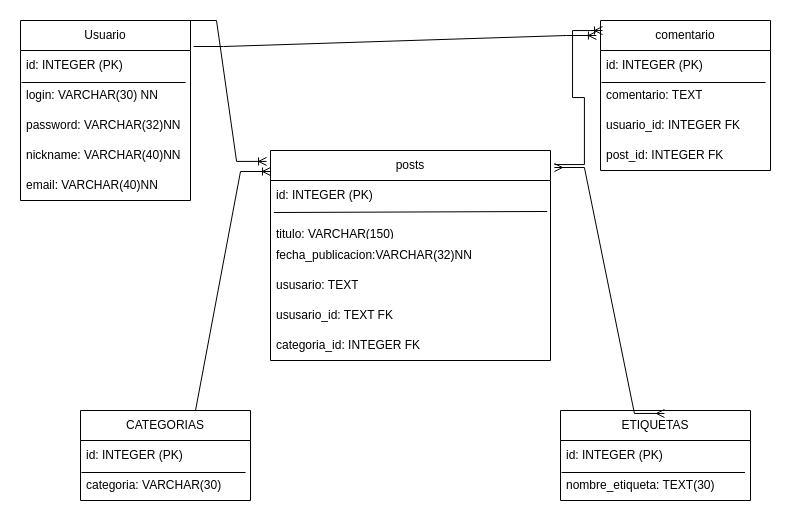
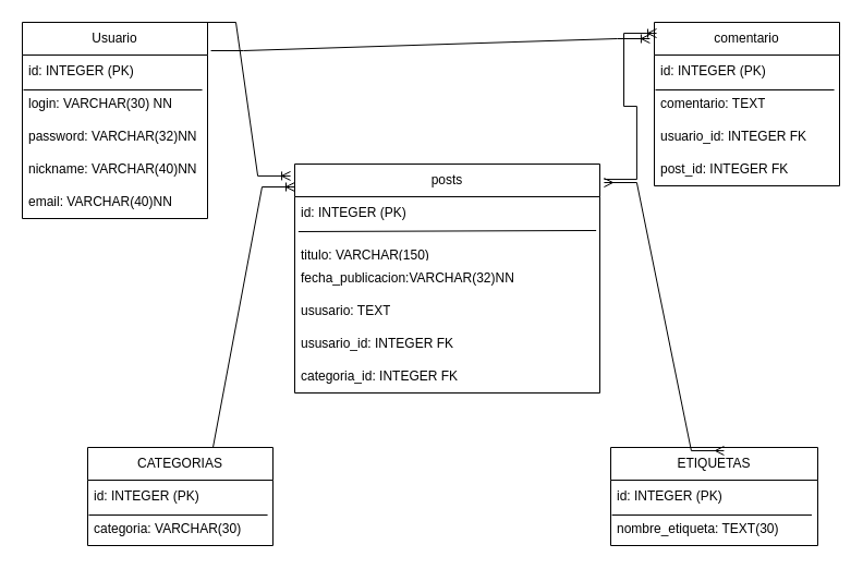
  <mxCell id="0" />
  <mxCell id="1" parent="0" />
  <mxCell id="2" value="Usuario" style="swimlane;fontStyle=0;childLayout=stackLayout;horizontal=1;startSize=30;horizontalStack=0;resizeParent=1;resizeParentMax=0;resizeLast=0;collapsible=1;marginBottom=0;whiteSpace=wrap;html=1;" parent="1" vertex="1"><mxGeometry x="20" y="20" width="170" height="180" as="geometry" /></mxCell>
  <mxCell id="3" value="id: INTEGER (PK)" style="text;strokeColor=none;fillColor=none;align=left;verticalAlign=middle;spacingLeft=4;spacingRight=4;overflow=hidden;points=[[0,0.5],[1,0.5]];portConstraint=eastwest;rotatable=0;whiteSpace=wrap;html=1;" parent="2" vertex="1"><mxGeometry y="30" width="170" height="30" as="geometry" /></mxCell>
  <mxCell id="4" value="login: VARCHAR(30) NN" style="text;strokeColor=none;fillColor=none;align=left;verticalAlign=middle;spacingLeft=4;spacingRight=4;overflow=hidden;points=[[0,0.5],[1,0.5]];portConstraint=eastwest;rotatable=0;whiteSpace=wrap;html=1;" parent="2" vertex="1"><mxGeometry y="60" width="170" height="30" as="geometry" /></mxCell>
  <mxCell id="5" value="password: VARCHAR(32)NN" style="text;strokeColor=none;fillColor=none;align=left;verticalAlign=middle;spacingLeft=4;spacingRight=4;overflow=hidden;points=[[0,0.5],[1,0.5]];portConstraint=eastwest;rotatable=0;whiteSpace=wrap;html=1;" parent="2" vertex="1"><mxGeometry y="90" width="170" height="30" as="geometry" /></mxCell>
  <mxCell id="6" value="nickname: VARCHAR(40)NN" style="text;strokeColor=none;fillColor=none;align=left;verticalAlign=middle;spacingLeft=4;spacingRight=4;overflow=hidden;points=[[0,0.5],[1,0.5]];portConstraint=eastwest;rotatable=0;whiteSpace=wrap;html=1;" parent="2" vertex="1"><mxGeometry y="120" width="170" height="30" as="geometry" /></mxCell>
  <mxCell id="7" value="email: VARCHAR(40)NN" style="text;strokeColor=none;fillColor=none;align=left;verticalAlign=middle;spacingLeft=4;spacingRight=4;overflow=hidden;points=[[0,0.5],[1,0.5]];portConstraint=eastwest;rotatable=0;whiteSpace=wrap;html=1;" parent="2" vertex="1"><mxGeometry y="150" width="170" height="30" as="geometry" /></mxCell>
  <mxCell id="8" value="" style="endArrow=none;html=1;rounded=0;exitX=0.006;exitY=0.067;exitDx=0;exitDy=0;exitPerimeter=0;entryX=0.971;entryY=0.067;entryDx=0;entryDy=0;entryPerimeter=0;" parent="2" source="4" target="4" edge="1"><mxGeometry width="50" height="50" relative="1" as="geometry"><mxPoint x="210" y="140" as="sourcePoint" /><mxPoint x="260" y="90" as="targetPoint" /></mxGeometry></mxCell>
  <mxCell id="9" value="posts" style="swimlane;fontStyle=0;childLayout=stackLayout;horizontal=1;startSize=30;horizontalStack=0;resizeParent=1;resizeParentMax=0;resizeLast=0;collapsible=1;marginBottom=0;whiteSpace=wrap;html=1;" parent="1" vertex="1"><mxGeometry x="270" y="150" width="280" height="210" as="geometry" /></mxCell>
  <mxCell id="10" value="id: INTEGER (PK)" style="text;strokeColor=none;fillColor=none;align=left;verticalAlign=middle;spacingLeft=4;spacingRight=4;overflow=hidden;points=[[0,0.5],[1,0.5]];portConstraint=eastwest;rotatable=0;whiteSpace=wrap;html=1;" parent="9" vertex="1"><mxGeometry y="30" width="280" height="30" as="geometry" /></mxCell>
  <mxCell id="11" value="&lt;div&gt;&lt;br&gt;&lt;/div&gt;titulo: VARCHAR(150)&amp;nbsp;" style="text;strokeColor=none;fillColor=none;align=left;verticalAlign=middle;spacingLeft=4;spacingRight=4;overflow=hidden;points=[[0,0.5],[1,0.5]];portConstraint=eastwest;rotatable=0;whiteSpace=wrap;html=1;" parent="9" vertex="1"><mxGeometry y="60" width="280" height="30" as="geometry" /></mxCell>
  <mxCell id="12" value="fecha_publicacion:VARCHAR(32)NN" style="text;strokeColor=none;fillColor=none;align=left;verticalAlign=middle;spacingLeft=4;spacingRight=4;overflow=hidden;points=[[0,0.5],[1,0.5]];portConstraint=eastwest;rotatable=0;whiteSpace=wrap;html=1;" parent="9" vertex="1"><mxGeometry y="90" width="280" height="30" as="geometry" /></mxCell>
  <mxCell id="13" value="ususario: TEXT" style="text;strokeColor=none;fillColor=none;align=left;verticalAlign=middle;spacingLeft=4;spacingRight=4;overflow=hidden;points=[[0,0.5],[1,0.5]];portConstraint=eastwest;rotatable=0;whiteSpace=wrap;html=1;" parent="9" vertex="1"><mxGeometry y="120" width="280" height="30" as="geometry" /></mxCell>
  <mxCell id="14" value="" style="endArrow=none;html=1;rounded=0;entryX=0.012;entryY=0.067;entryDx=0;entryDy=0;entryPerimeter=0;exitX=0.988;exitY=0.033;exitDx=0;exitDy=0;exitPerimeter=0;" parent="9" source="11" target="11" edge="1"><mxGeometry width="50" height="50" relative="1" as="geometry"><mxPoint x="-90" y="190" as="sourcePoint" /><mxPoint x="-40" y="140" as="targetPoint" /></mxGeometry></mxCell>
- <mxCell id="15" value="ususario_id: TEXT FK" style="text;strokeColor=none;fillColor=none;align=left;verticalAlign=middle;spacingLeft=4;spacingRight=4;overflow=hidden;points=[[0,0.5],[1,0.5]];portConstraint=eastwest;rotatable=0;whiteSpace=wrap;html=1;" parent="9" vertex="1"><mxGeometry y="150" width="280" height="30" as="geometry" /></mxCell>
+ <mxCell id="15" value="ususario_id: INTEGER FK" style="text;strokeColor=none;fillColor=none;align=left;verticalAlign=middle;spacingLeft=4;spacingRight=4;overflow=hidden;points=[[0,0.5],[1,0.5]];portConstraint=eastwest;rotatable=0;whiteSpace=wrap;html=1;" parent="9" vertex="1"><mxGeometry y="150" width="280" height="30" as="geometry" /></mxCell>
  <mxCell id="16" value="categoria_id: INTEGER FK" style="text;strokeColor=none;fillColor=none;align=left;verticalAlign=middle;spacingLeft=4;spacingRight=4;overflow=hidden;points=[[0,0.5],[1,0.5]];portConstraint=eastwest;rotatable=0;whiteSpace=wrap;html=1;" parent="9" vertex="1"><mxGeometry y="180" width="280" height="30" as="geometry" /></mxCell>
  <mxCell id="17" value="comentario" style="swimlane;fontStyle=0;childLayout=stackLayout;horizontal=1;startSize=30;horizontalStack=0;resizeParent=1;resizeParentMax=0;resizeLast=0;collapsible=1;marginBottom=0;whiteSpace=wrap;html=1;" vertex="1" parent="1"><mxGeometry x="600" y="20" width="170" height="150" as="geometry" /></mxCell>
  <mxCell id="18" value="id: INTEGER (PK)" style="text;strokeColor=none;fillColor=none;align=left;verticalAlign=middle;spacingLeft=4;spacingRight=4;overflow=hidden;points=[[0,0.5],[1,0.5]];portConstraint=eastwest;rotatable=0;whiteSpace=wrap;html=1;" vertex="1" parent="17"><mxGeometry y="30" width="170" height="30" as="geometry" /></mxCell>
  <mxCell id="19" value="comentario: TEXT" style="text;strokeColor=none;fillColor=none;align=left;verticalAlign=middle;spacingLeft=4;spacingRight=4;overflow=hidden;points=[[0,0.5],[1,0.5]];portConstraint=eastwest;rotatable=0;whiteSpace=wrap;html=1;" vertex="1" parent="17"><mxGeometry y="60" width="170" height="30" as="geometry" /></mxCell>
  <mxCell id="20" value="usuario_id: INTEGER FK" style="text;strokeColor=none;fillColor=none;align=left;verticalAlign=middle;spacingLeft=4;spacingRight=4;overflow=hidden;points=[[0,0.5],[1,0.5]];portConstraint=eastwest;rotatable=0;whiteSpace=wrap;html=1;" vertex="1" parent="17"><mxGeometry y="90" width="170" height="30" as="geometry" /></mxCell>
  <mxCell id="21" value="post_id: INTEGER FK" style="text;strokeColor=none;fillColor=none;align=left;verticalAlign=middle;spacingLeft=4;spacingRight=4;overflow=hidden;points=[[0,0.5],[1,0.5]];portConstraint=eastwest;rotatable=0;whiteSpace=wrap;html=1;" vertex="1" parent="17"><mxGeometry y="120" width="170" height="30" as="geometry" /></mxCell>
  <mxCell id="22" value="" style="endArrow=none;html=1;rounded=0;exitX=0.006;exitY=0.067;exitDx=0;exitDy=0;exitPerimeter=0;entryX=0.971;entryY=0.067;entryDx=0;entryDy=0;entryPerimeter=0;" edge="1" parent="17" source="19" target="19"><mxGeometry width="50" height="50" relative="1" as="geometry"><mxPoint x="210" y="140" as="sourcePoint" /><mxPoint x="260" y="90" as="targetPoint" /></mxGeometry></mxCell>
  <mxCell id="23" value="CATEGORIAS" style="swimlane;fontStyle=0;childLayout=stackLayout;horizontal=1;startSize=30;horizontalStack=0;resizeParent=1;resizeParentMax=0;resizeLast=0;collapsible=1;marginBottom=0;whiteSpace=wrap;html=1;" vertex="1" parent="1"><mxGeometry x="80" y="410" width="170" height="90" as="geometry" /></mxCell>
  <mxCell id="24" value="id: INTEGER (PK)" style="text;strokeColor=none;fillColor=none;align=left;verticalAlign=middle;spacingLeft=4;spacingRight=4;overflow=hidden;points=[[0,0.5],[1,0.5]];portConstraint=eastwest;rotatable=0;whiteSpace=wrap;html=1;" vertex="1" parent="23"><mxGeometry y="30" width="170" height="30" as="geometry" /></mxCell>
  <mxCell id="25" value="categoria: VARCHAR(30)" style="text;strokeColor=none;fillColor=none;align=left;verticalAlign=middle;spacingLeft=4;spacingRight=4;overflow=hidden;points=[[0,0.5],[1,0.5]];portConstraint=eastwest;rotatable=0;whiteSpace=wrap;html=1;" vertex="1" parent="23"><mxGeometry y="60" width="170" height="30" as="geometry" /></mxCell>
  <mxCell id="26" value="" style="endArrow=none;html=1;rounded=0;exitX=0.006;exitY=0.067;exitDx=0;exitDy=0;exitPerimeter=0;entryX=0.971;entryY=0.067;entryDx=0;entryDy=0;entryPerimeter=0;" edge="1" parent="23" source="25" target="25"><mxGeometry width="50" height="50" relative="1" as="geometry"><mxPoint x="210" y="140" as="sourcePoint" /><mxPoint x="260" y="90" as="targetPoint" /></mxGeometry></mxCell>
  <mxCell id="27" value="ETIQUETAS" style="swimlane;fontStyle=0;childLayout=stackLayout;horizontal=1;startSize=30;horizontalStack=0;resizeParent=1;resizeParentMax=0;resizeLast=0;collapsible=1;marginBottom=0;whiteSpace=wrap;html=1;" vertex="1" parent="1"><mxGeometry x="560" y="410" width="190" height="90" as="geometry" /></mxCell>
  <mxCell id="28" value="id: INTEGER (PK)" style="text;strokeColor=none;fillColor=none;align=left;verticalAlign=middle;spacingLeft=4;spacingRight=4;overflow=hidden;points=[[0,0.5],[1,0.5]];portConstraint=eastwest;rotatable=0;whiteSpace=wrap;html=1;" vertex="1" parent="27"><mxGeometry y="30" width="190" height="30" as="geometry" /></mxCell>
  <mxCell id="29" value="nombre_etiqueta: TEXT(30)" style="text;strokeColor=none;fillColor=none;align=left;verticalAlign=middle;spacingLeft=4;spacingRight=4;overflow=hidden;points=[[0,0.5],[1,0.5]];portConstraint=eastwest;rotatable=0;whiteSpace=wrap;html=1;" vertex="1" parent="27"><mxGeometry y="60" width="190" height="30" as="geometry" /></mxCell>
  <mxCell id="30" value="" style="endArrow=none;html=1;rounded=0;exitX=0.006;exitY=0.067;exitDx=0;exitDy=0;exitPerimeter=0;entryX=0.971;entryY=0.067;entryDx=0;entryDy=0;entryPerimeter=0;" edge="1" parent="27" source="29" target="29"><mxGeometry width="50" height="50" relative="1" as="geometry"><mxPoint x="210" y="140" as="sourcePoint" /><mxPoint x="260" y="90" as="targetPoint" /></mxGeometry></mxCell>
  <mxCell id="31" value="" style="edgeStyle=entityRelationEdgeStyle;fontSize=12;html=1;endArrow=ERoneToMany;rounded=0;exitX=1.018;exitY=-0.133;exitDx=0;exitDy=0;entryX=-0.024;entryY=0.1;entryDx=0;entryDy=0;entryPerimeter=0;exitPerimeter=0;" edge="1" parent="1" source="3" target="17"><mxGeometry width="100" height="100" relative="1" as="geometry"><mxPoint x="460" y="330" as="sourcePoint" /><mxPoint x="560" y="230" as="targetPoint" /></mxGeometry></mxCell>
  <mxCell id="32" value="" style="edgeStyle=entityRelationEdgeStyle;fontSize=12;html=1;endArrow=ERoneToMany;rounded=0;entryX=-0.014;entryY=0.052;entryDx=0;entryDy=0;entryPerimeter=0;exitX=0.988;exitY=0.1;exitDx=0;exitDy=0;exitPerimeter=0;" edge="1" parent="1" target="9"><mxGeometry width="100" height="100" relative="1" as="geometry"><mxPoint x="186" y="20" as="sourcePoint" /><mxPoint x="270" y="155.1" as="targetPoint" /><Array as="points"><mxPoint x="38.04" y="342" /></Array></mxGeometry></mxCell>
  <mxCell id="33" value="" style="edgeStyle=entityRelationEdgeStyle;fontSize=12;html=1;endArrow=ERoneToMany;rounded=0;exitX=0.5;exitY=0;exitDx=0;exitDy=0;entryX=0;entryY=0.1;entryDx=0;entryDy=0;entryPerimeter=0;" edge="1" parent="1" source="23" target="9"><mxGeometry width="100" height="100" relative="1" as="geometry"><mxPoint x="460" y="330" as="sourcePoint" /><mxPoint x="270" y="180" as="targetPoint" /></mxGeometry></mxCell>
  <mxCell id="34" value="" style="edgeStyle=entityRelationEdgeStyle;fontSize=12;html=1;endArrow=ERoneToMany;rounded=0;exitX=1.014;exitY=0.067;exitDx=0;exitDy=0;exitPerimeter=0;entryX=0.012;entryY=0.067;entryDx=0;entryDy=0;entryPerimeter=0;" edge="1" parent="1" source="9" target="17"><mxGeometry width="100" height="100" relative="1" as="geometry"><mxPoint x="467.04" y="182.99" as="sourcePoint" /><mxPoint x="600" y="40" as="targetPoint" /></mxGeometry></mxCell>
  <mxCell id="35" value="" style="edgeStyle=entityRelationEdgeStyle;fontSize=12;html=1;endArrow=ERmany;startArrow=ERmany;rounded=0;entryX=1.014;entryY=0.081;entryDx=0;entryDy=0;entryPerimeter=0;exitX=0.547;exitY=0.033;exitDx=0;exitDy=0;exitPerimeter=0;" edge="1" parent="1" source="27" target="9"><mxGeometry width="100" height="100" relative="1" as="geometry"><mxPoint x="680" y="390" as="sourcePoint" /><mxPoint x="560" y="230" as="targetPoint" /></mxGeometry></mxCell>
